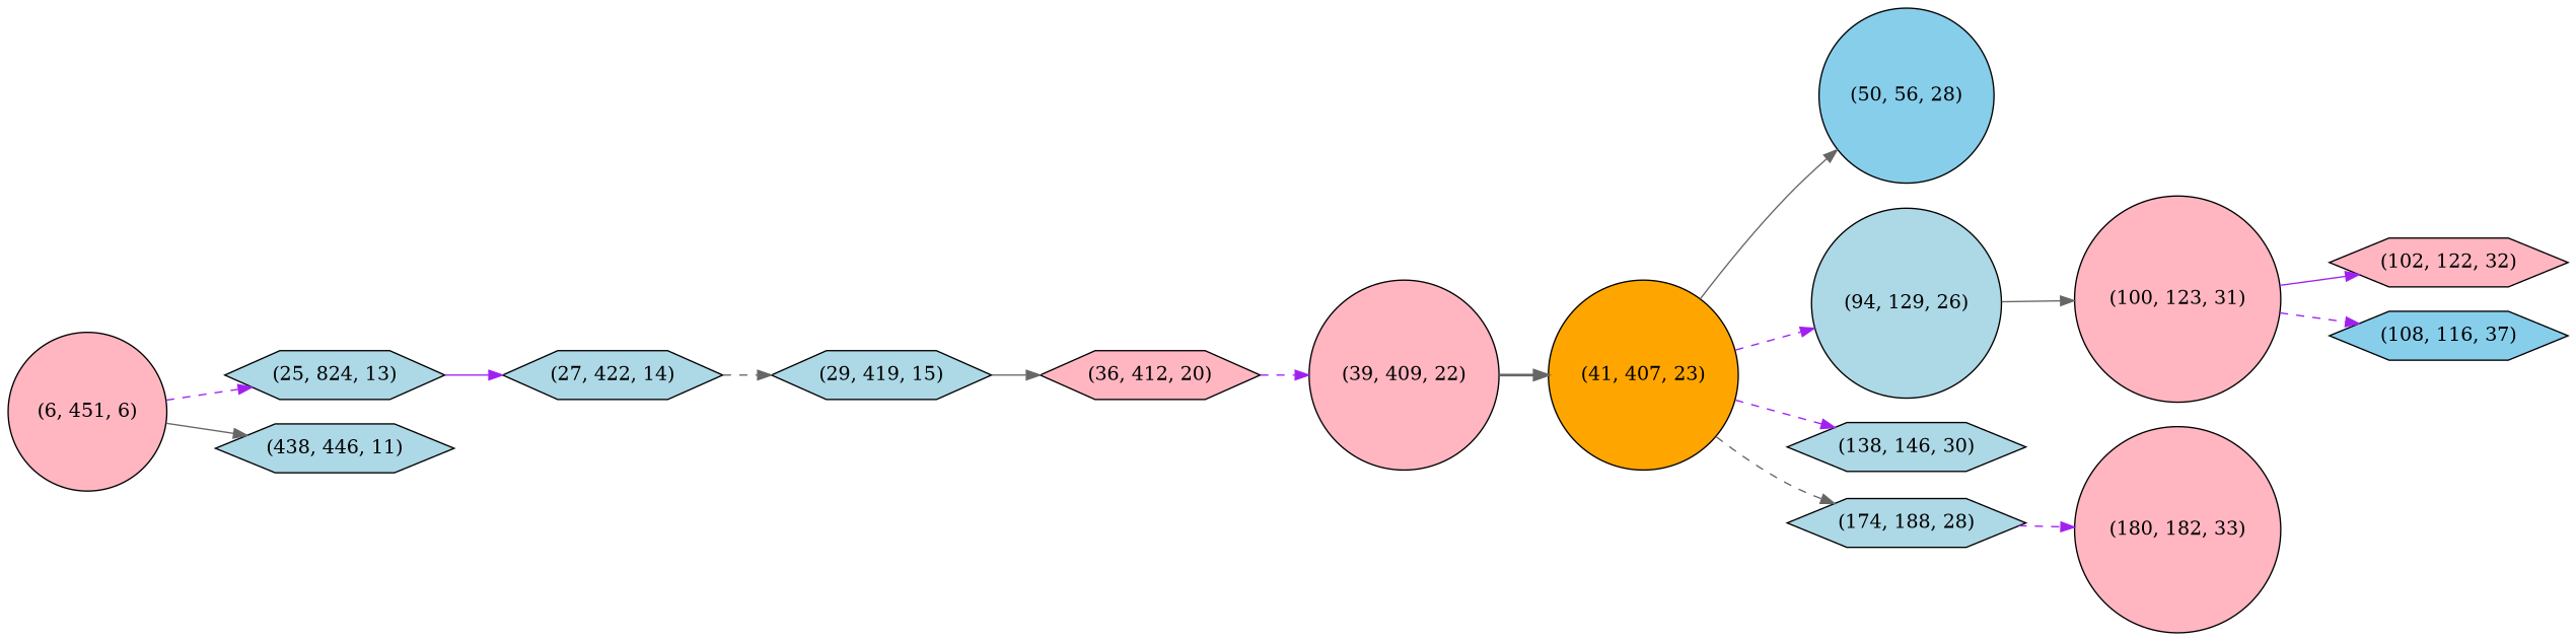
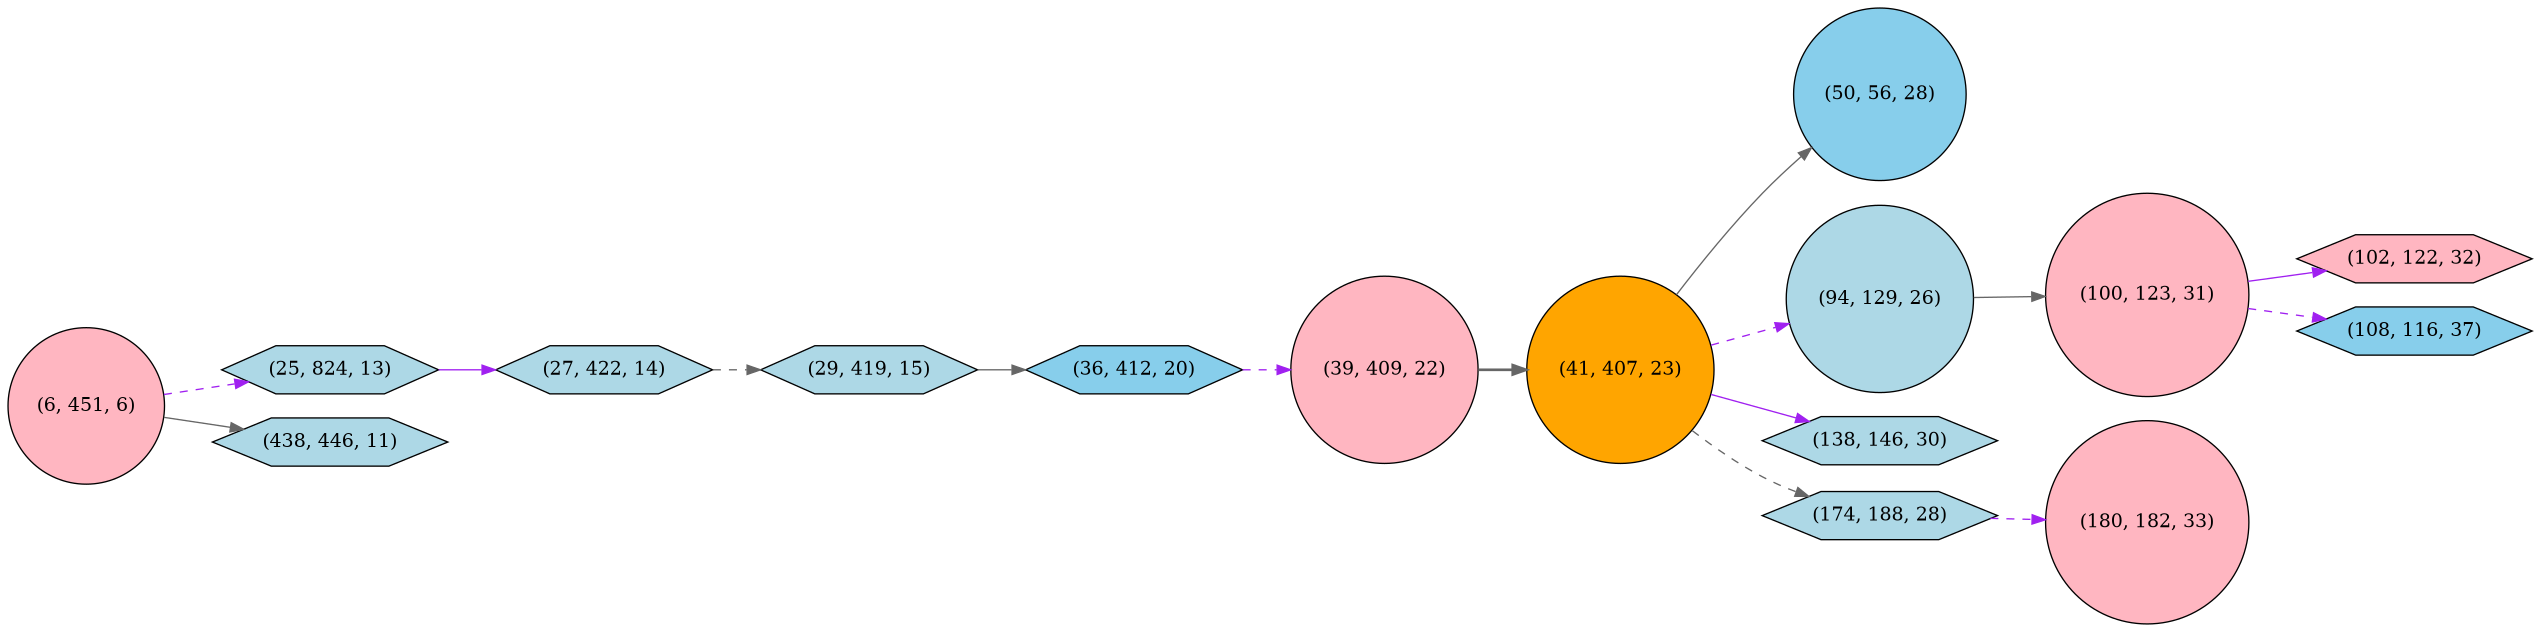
  digraph {
    rankdir=LR
    node [fillcolor=lightblue shape=hexagon style=filled]
    edge [color=purple style=dashed]
    "(6, 451, 6)" [fillcolor=lightpink shape=circle]
    n2 [label="(25, 824, 13)"]
    "(438, 446, 11)"
    "(27, 422, 14)"
    "(29, 419, 15)"
-   "(36, 412, 20)" [fillcolor=lightpink]
+   "(36, 412, 20)" [fillcolor=skyblue]
    "(39, 409, 22)" [fillcolor=lightpink shape=circle]
    "(41, 407, 23)" [fillcolor=orange shape=circle]
    "(50, 56, 28)" [fillcolor=skyblue shape=circle]
    "(94, 129, 26)" [shape=circle]
    "(138, 146, 30)"
    "(174, 188, 28)"
    "(100, 123, 31)" [fillcolor=lightpink shape=circle]
    "(180, 182, 33)" [fillcolor=lightpink shape=circle]
    "(102, 122, 32)" [fillcolor=lightpink]
    "(108, 116, 37)" [fillcolor=skyblue]
    "(6, 451, 6)" -> n2
    "(6, 451, 6)" -> "(438, 446, 11)" [color=gray40 style=solid]
    n2 -> "(27, 422, 14)" [style=solid]
    "(27, 422, 14)" -> "(29, 419, 15)" [color=gray40]
    "(29, 419, 15)" -> "(36, 412, 20)" [color=gray40 style=solid]
    "(36, 412, 20)" -> "(39, 409, 22)"
    "(39, 409, 22)" -> "(41, 407, 23)" [color=gray40 style=bold]
    "(41, 407, 23)" -> "(50, 56, 28)" [color=gray40 style=solid]
    "(41, 407, 23)" -> "(94, 129, 26)"
-   "(41, 407, 23)" -> "(138, 146, 30)"
+   "(41, 407, 23)" -> "(138, 146, 30)" [style=solid]
    "(41, 407, 23)" -> "(174, 188, 28)" [color=gray40]
    "(94, 129, 26)" -> "(100, 123, 31)" [color=gray40 style=solid]
    "(174, 188, 28)" -> "(180, 182, 33)"
    "(100, 123, 31)" -> "(102, 122, 32)" [style=solid]
    "(100, 123, 31)" -> "(108, 116, 37)"
  }
